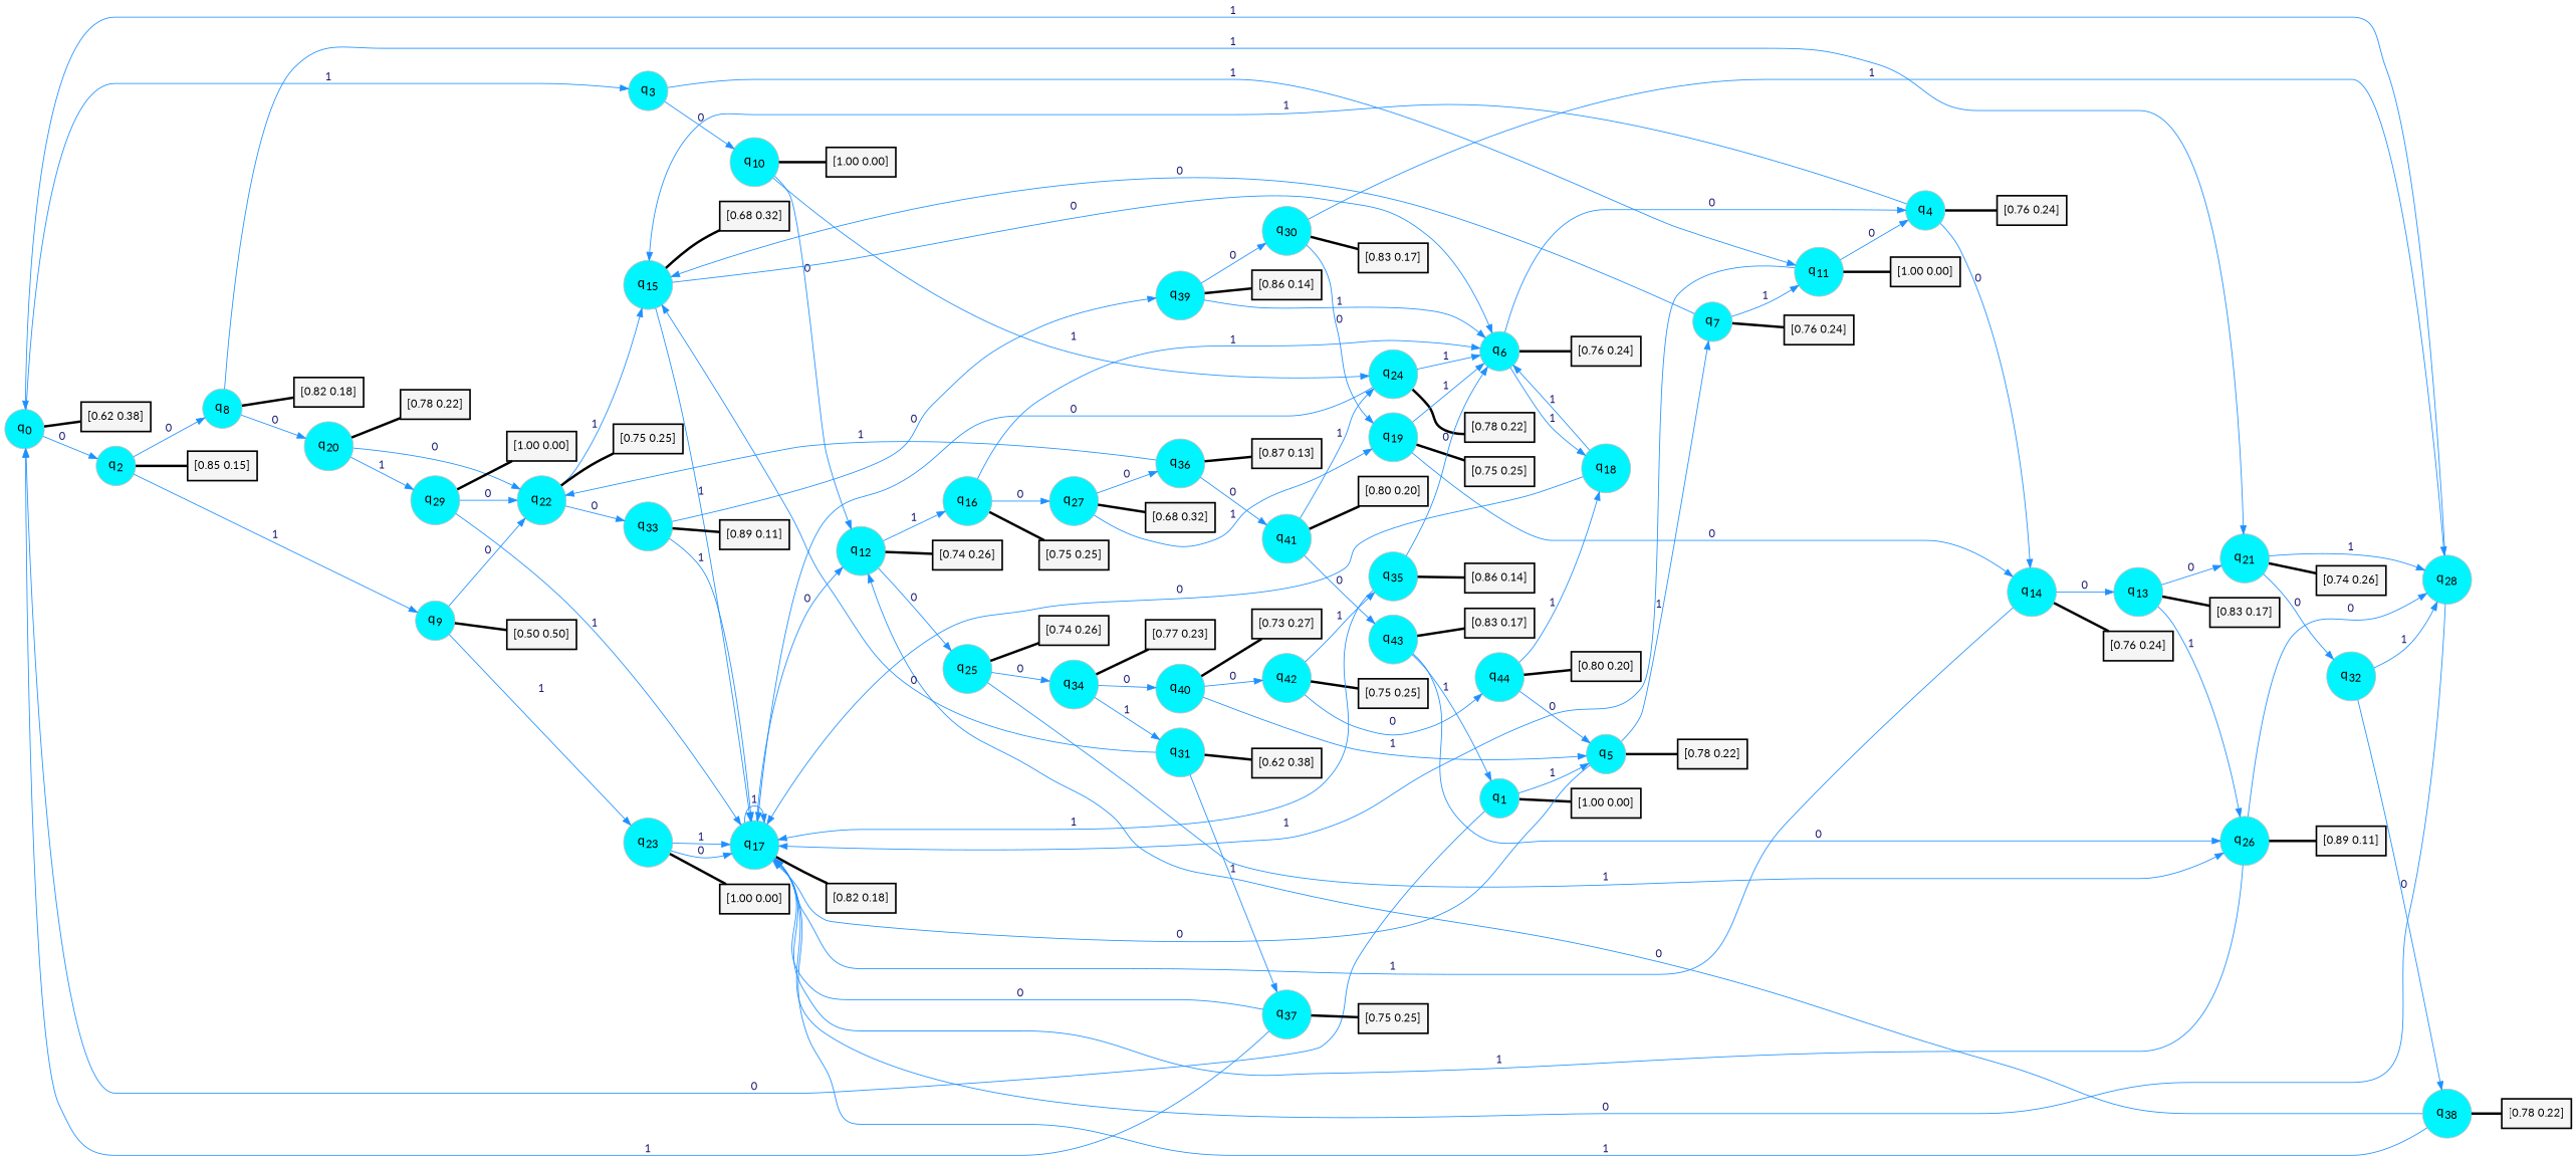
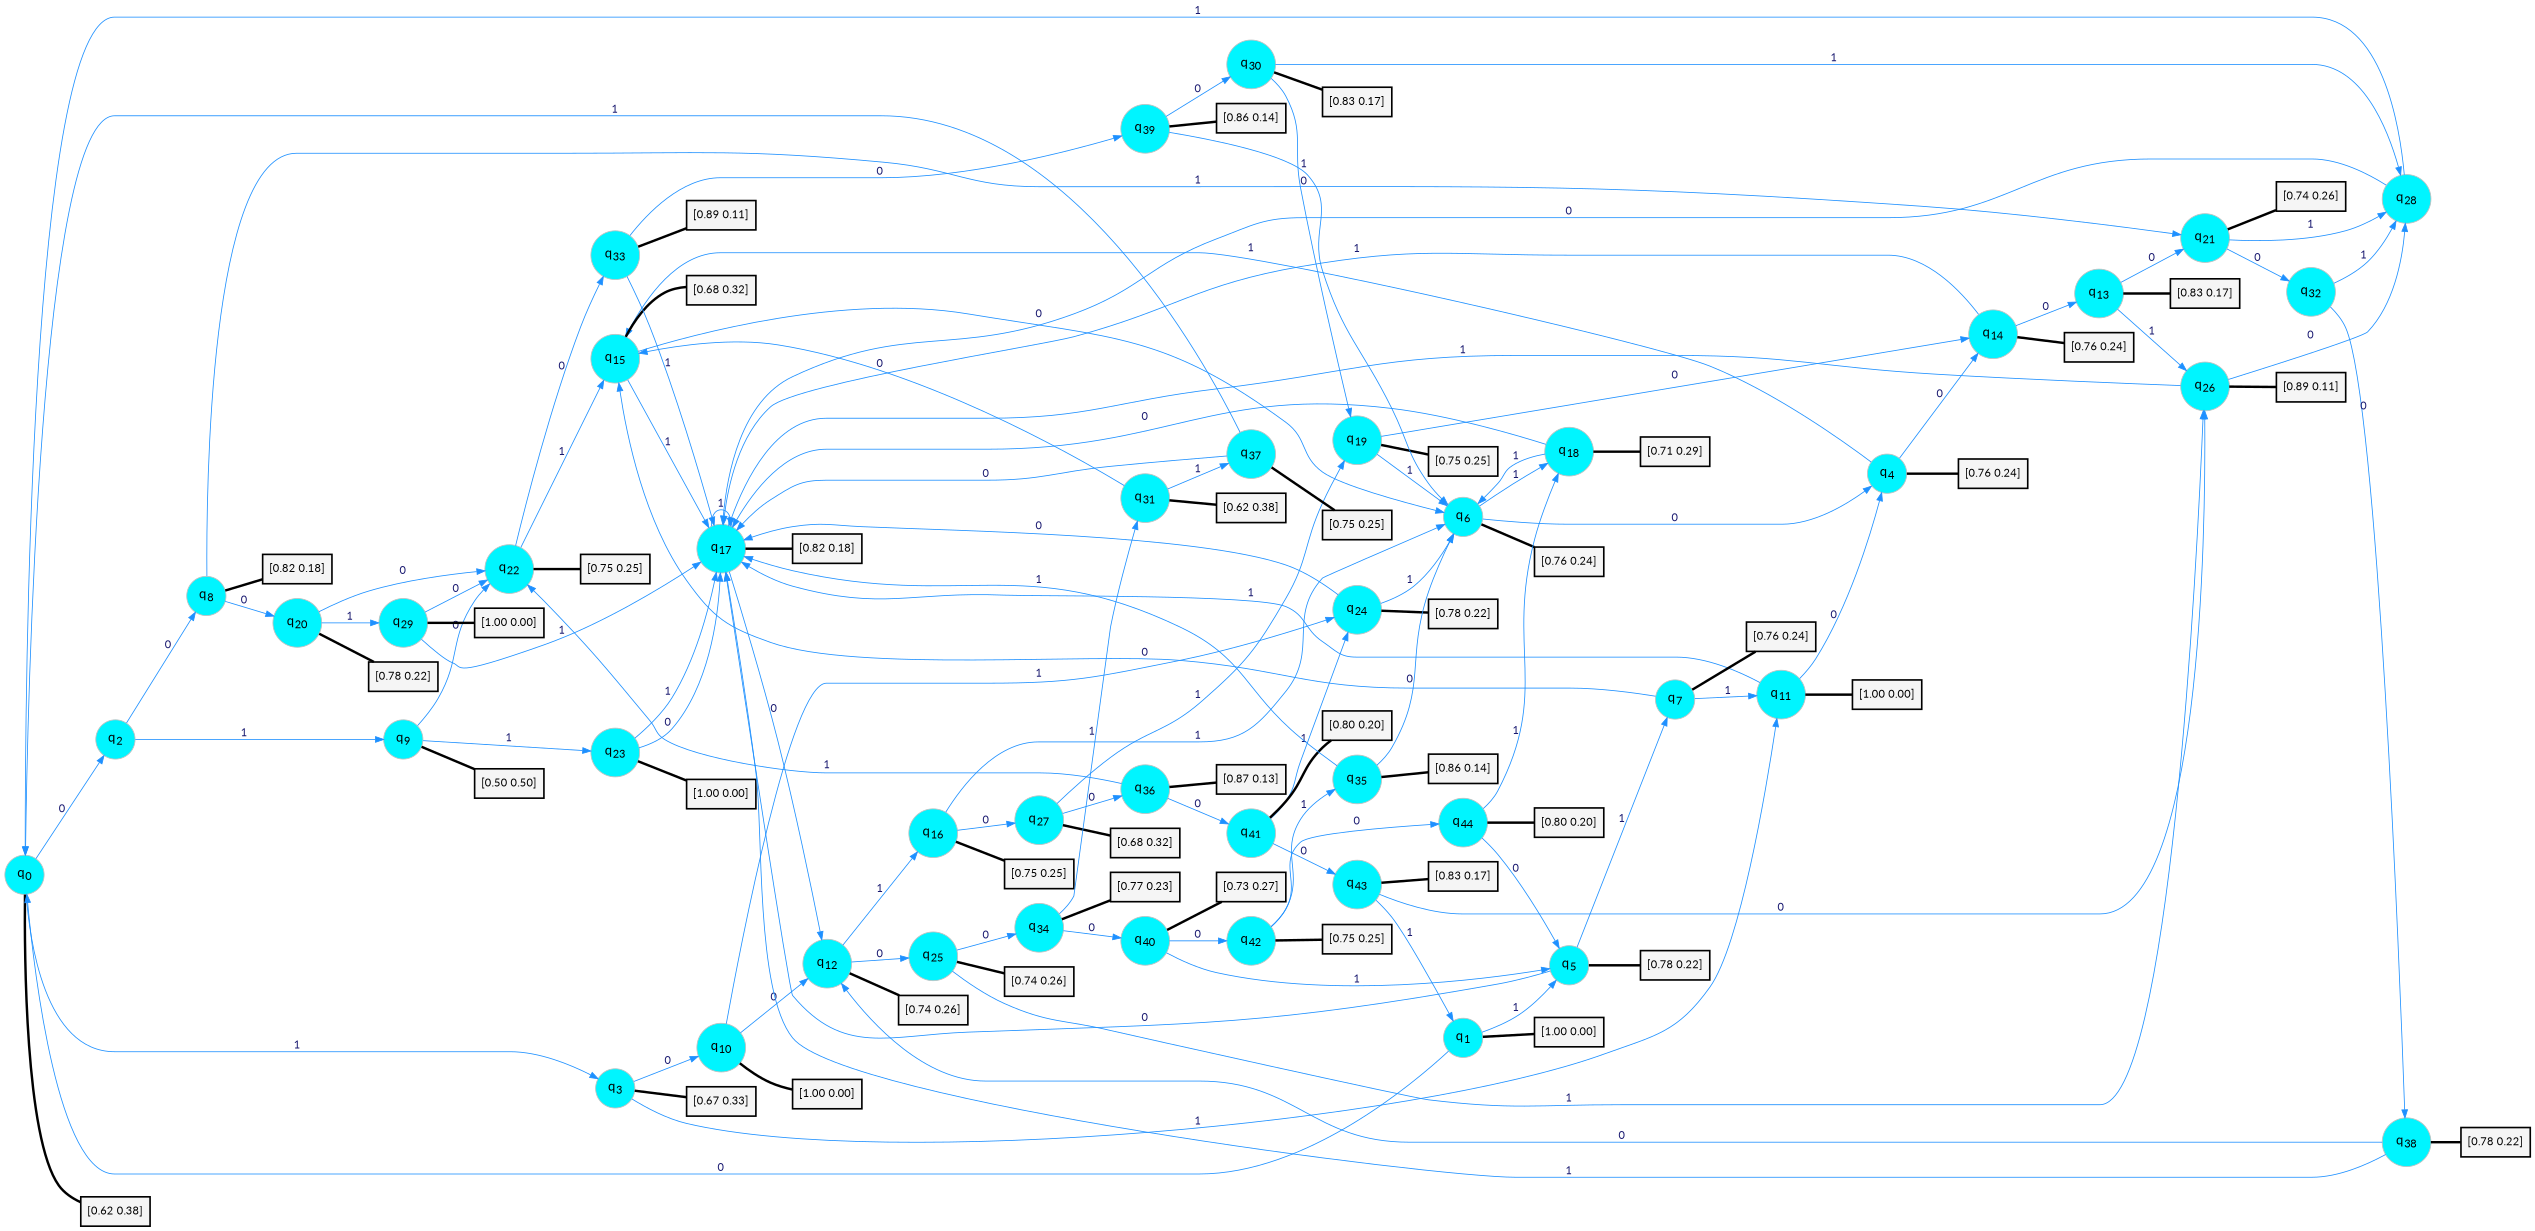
  digraph {
    fontname=Lato
    rankdir=LR
    node [color=gray fillcolor=turquoise1 fontcolor=black fontname=Lato fontsize=16 fontweight=bold shape=circle style=filled]
    edge [arrowsize=1 color=dodgerblue1 fontcolor=midnightblue fontname=Lato fontweight=bold penwidth=1 style=solid weight=20]
    n1 [label=<q<SUB>0</SUB>>]
    n2 [label=<q<SUB>2</SUB>>]
    n3 [label=<q<SUB>3</SUB>>]
    n4 [color=black fillcolor=whitesmoke fontsize=14 label="[0.62 0.38]" penwidth=2 shape=box]
    n5 [label=<q<SUB>8</SUB>>]
    n6 [label=<q<SUB>9</SUB>>]
-   n7 [color=black fillcolor=whitesmoke fontsize=14 label="[0.85 0.15]" penwidth=2 shape=box]
    n8 [label=<q<SUB>10</SUB>>]
    n9 [label=<q<SUB>11</SUB>>]
+   n10 [color=black fillcolor=whitesmoke fontsize=14 label="[0.67 0.33]" penwidth=2 shape=box]
    n11 [label=<q<SUB>1</SUB>>]
    n12 [label=<q<SUB>5</SUB>>]
    n13 [color=black fillcolor=whitesmoke fontsize=14 label="[1.00 0.00]" penwidth=2 shape=box]
    n14 [label=<q<SUB>7</SUB>>]
    n15 [label=<q<SUB>17</SUB>>]
    n16 [color=black fillcolor=whitesmoke fontsize=14 label="[0.78 0.22]" penwidth=2 shape=box]
    n17 [label=<q<SUB>20</SUB>>]
    n18 [label=<q<SUB>21</SUB>>]
    n19 [color=black fillcolor=whitesmoke fontsize=14 label="[0.82 0.18]" penwidth=2 shape=box]
    n20 [label=<q<SUB>22</SUB>>]
    n21 [label=<q<SUB>23</SUB>>]
    n22 [color=black fillcolor=whitesmoke fontsize=14 label="[0.50 0.50]" penwidth=2 shape=box]
    n23 [label=<q<SUB>12</SUB>>]
    n24 [label=<q<SUB>24</SUB>>]
    n25 [color=black fillcolor=whitesmoke fontsize=14 label="[1.00 0.00]" penwidth=2 shape=box]
    n26 [label=<q<SUB>4</SUB>>]
    n27 [color=black fillcolor=whitesmoke fontsize=14 label="[1.00 0.00]" penwidth=2 shape=box]
    n28 [label=<q<SUB>14</SUB>>]
    n29 [label=<q<SUB>15</SUB>>]
    n30 [color=black fillcolor=whitesmoke fontsize=14 label="[0.76 0.24]" penwidth=2 shape=box]
    n31 [label=<q<SUB>13</SUB>>]
    n32 [color=black fillcolor=whitesmoke fontsize=14 label="[0.76 0.24]" penwidth=2 shape=box]
    n33 [label=<q<SUB>6</SUB>>]
    n34 [color=black fillcolor=whitesmoke fontsize=14 label="[0.68 0.32]" penwidth=2 shape=box]
    n35 [color=black fillcolor=whitesmoke fontsize=14 label="[0.76 0.24]" penwidth=2 shape=box]
    n36 [color=black fillcolor=whitesmoke fontsize=14 label="[0.82 0.18]" penwidth=2 shape=box]
    n37 [label=<q<SUB>18</SUB>>]
    n38 [color=black fillcolor=whitesmoke fontsize=14 label="[0.76 0.24]" penwidth=2 shape=box]
+   n39 [color=black fillcolor=whitesmoke fontsize=14 label="[0.71 0.29]" penwidth=2 shape=box]
    n40 [label=<q<SUB>29</SUB>>]
    n41 [color=black fillcolor=whitesmoke fontsize=14 label="[0.78 0.22]" penwidth=2 shape=box]
    n42 [label=<q<SUB>28</SUB>>]
    n43 [label=<q<SUB>32</SUB>>]
    n44 [color=black fillcolor=whitesmoke fontsize=14 label="[0.74 0.26]" penwidth=2 shape=box]
    n45 [label=<q<SUB>33</SUB>>]
    n46 [color=black fillcolor=whitesmoke fontsize=14 label="[0.75 0.25]" penwidth=2 shape=box]
    n47 [color=black fillcolor=whitesmoke fontsize=14 label="[1.00 0.00]" penwidth=2 shape=box]
    n48 [label=<q<SUB>16</SUB>>]
    n49 [label=<q<SUB>25</SUB>>]
    n50 [color=black fillcolor=whitesmoke fontsize=14 label="[0.74 0.26]" penwidth=2 shape=box]
    n51 [color=black fillcolor=whitesmoke fontsize=14 label="[0.78 0.22]" penwidth=2 shape=box]
    n52 [label=<q<SUB>27</SUB>>]
    n53 [color=black fillcolor=whitesmoke fontsize=14 label="[0.75 0.25]" penwidth=2 shape=box]
    n54 [label=<q<SUB>26</SUB>>]
    n55 [label=<q<SUB>34</SUB>>]
    n56 [color=black fillcolor=whitesmoke fontsize=14 label="[0.74 0.26]" penwidth=2 shape=box]
    n57 [color=black fillcolor=whitesmoke fontsize=14 label="[0.83 0.17]" penwidth=2 shape=box]
    n58 [color=black fillcolor=whitesmoke fontsize=14 label="[0.89 0.11]" penwidth=2 shape=box]
    n59 [label=<q<SUB>19</SUB>>]
    n60 [label=<q<SUB>36</SUB>>]
    n61 [color=black fillcolor=whitesmoke fontsize=14 label="[0.68 0.32]" penwidth=2 shape=box]
    n62 [color=black fillcolor=whitesmoke fontsize=14 label="[0.75 0.25]" penwidth=2 shape=box]
    n63 [color=black fillcolor=whitesmoke fontsize=14 label="[1.00 0.00]" penwidth=2 shape=box]
    n64 [label=<q<SUB>38</SUB>>]
    n65 [label=<q<SUB>39</SUB>>]
    n66 [color=black fillcolor=whitesmoke fontsize=14 label="[0.89 0.11]" penwidth=2 shape=box]
    n67 [label=<q<SUB>31</SUB>>]
    n68 [label=<q<SUB>40</SUB>>]
    n69 [color=black fillcolor=whitesmoke fontsize=14 label="[0.77 0.23]" penwidth=2 shape=box]
    n70 [label=<q<SUB>41</SUB>>]
    n71 [color=black fillcolor=whitesmoke fontsize=14 label="[0.87 0.13]" penwidth=2 shape=box]
    n72 [label=<q<SUB>30</SUB>>]
    n73 [color=black fillcolor=whitesmoke fontsize=14 label="[0.83 0.17]" penwidth=2 shape=box]
    n74 [label=<q<SUB>37</SUB>>]
    n75 [color=black fillcolor=whitesmoke fontsize=14 label="[0.62 0.38]" penwidth=2 shape=box]
    n76 [color=black fillcolor=whitesmoke fontsize=14 label="[0.75 0.25]" penwidth=2 shape=box]
    n77 [color=black fillcolor=whitesmoke fontsize=14 label="[0.78 0.22]" penwidth=2 shape=box]
    n78 [color=black fillcolor=whitesmoke fontsize=14 label="[0.86 0.14]" penwidth=2 shape=box]
    n79 [label=<q<SUB>42</SUB>>]
    n80 [color=black fillcolor=whitesmoke fontsize=14 label="[0.73 0.27]" penwidth=2 shape=box]
    n81 [label=<q<SUB>35</SUB>>]
    n82 [color=black fillcolor=whitesmoke fontsize=14 label="[0.86 0.14]" penwidth=2 shape=box]
    n83 [label=<q<SUB>43</SUB>>]
    n84 [color=black fillcolor=whitesmoke fontsize=14 label="[0.80 0.20]" penwidth=2 shape=box]
    n85 [label=<q<SUB>44</SUB>>]
    n86 [color=black fillcolor=whitesmoke fontsize=14 label="[0.75 0.25]" penwidth=2 shape=box]
    n87 [color=black fillcolor=whitesmoke fontsize=14 label="[0.83 0.17]" penwidth=2 shape=box]
    n88 [color=black fillcolor=whitesmoke fontsize=14 label="[0.80 0.20]" penwidth=2 shape=box]
    n1 -> n2 [label=0]
    n1 -> n3 [label=1]
    n1 -> n4 [arrowhead=none color=black penwidth=3]
    n2 -> n5 [label=0]
    n2 -> n6 [label=1]
-   n2 -> n7 [arrowhead=none color=black penwidth=3]
    n3 -> n8 [label=0]
    n3 -> n9 [label=1]
+   n3 -> n10 [arrowhead=none color=black penwidth=3]
    n5 -> n17 [label=0]
    n5 -> n18 [label=1]
    n5 -> n19 [arrowhead=none color=black penwidth=3]
    n6 -> n20 [label=0]
    n6 -> n21 [label=1]
    n6 -> n22 [arrowhead=none color=black penwidth=3]
    n8 -> n23 [label=0]
    n8 -> n24 [label=1]
    n8 -> n25 [arrowhead=none color=black penwidth=3]
    n9 -> n15 [label=1]
    n9 -> n26 [label=0]
    n9 -> n27 [arrowhead=none color=black penwidth=3]
    n11 -> n1 [label=0]
    n11 -> n12 [label=1]
    n11 -> n13 [arrowhead=none color=black penwidth=3]
    n12 -> n14 [label=1]
    n12 -> n15 [label=0]
    n12 -> n16 [arrowhead=none color=black penwidth=3]
    n14 -> n9 [label=1]
    n14 -> n29 [label=0]
    n14 -> n35 [arrowhead=none color=black penwidth=3]
    n15 -> n15 [label=1]
    n15 -> n23 [label=0]
    n15 -> n36 [arrowhead=none color=black penwidth=3]
    n17 -> n20 [label=0]
    n17 -> n40 [label=1]
    n17 -> n41 [arrowhead=none color=black penwidth=3]
    n18 -> n42 [label=1]
    n18 -> n43 [label=0]
    n18 -> n44 [arrowhead=none color=black penwidth=3]
    n20 -> n29 [label=1]
    n20 -> n45 [label=0]
    n20 -> n46 [arrowhead=none color=black penwidth=3]
    n21 -> n15 [label=0]
    n21 -> n15 [label=1]
    n21 -> n47 [arrowhead=none color=black penwidth=3]
    n23 -> n48 [label=1]
    n23 -> n49 [label=0]
    n23 -> n50 [arrowhead=none color=black penwidth=3]
    n24 -> n15 [label=0]
    n24 -> n33 [label=1]
    n24 -> n51 [arrowhead=none color=black penwidth=3]
    n26 -> n28 [label=0]
    n26 -> n29 [label=1]
    n26 -> n30 [arrowhead=none color=black penwidth=3]
    n28 -> n15 [label=1]
    n28 -> n31 [label=0]
    n28 -> n32 [arrowhead=none color=black penwidth=3]
    n29 -> n15 [label=1]
    n29 -> n33 [label=0]
    n29 -> n34 [arrowhead=none color=black penwidth=3]
    n31 -> n18 [label=0]
    n31 -> n54 [label=1]
    n31 -> n57 [arrowhead=none color=black penwidth=3]
    n33 -> n26 [label=0]
    n33 -> n37 [label=1]
    n33 -> n38 [arrowhead=none color=black penwidth=3]
    n37 -> n15 [label=0]
    n37 -> n33 [label=1]
+   n37 -> n39 [arrowhead=none color=black penwidth=3]
    n40 -> n15 [label=1]
    n40 -> n20 [label=0]
    n40 -> n63 [arrowhead=none color=black penwidth=3]
    n42 -> n1 [label=1]
    n42 -> n15 [label=0]
    n43 -> n42 [label=1]
    n43 -> n64 [label=0]
    n45 -> n15 [label=1]
    n45 -> n65 [label=0]
    n45 -> n66 [arrowhead=none color=black penwidth=3]
    n48 -> n33 [label=1]
    n48 -> n52 [label=0]
    n48 -> n53 [arrowhead=none color=black penwidth=3]
    n49 -> n54 [label=1]
    n49 -> n55 [label=0]
    n49 -> n56 [arrowhead=none color=black penwidth=3]
    n52 -> n59 [label=1]
    n52 -> n60 [label=0]
    n52 -> n61 [arrowhead=none color=black penwidth=3]
    n54 -> n15 [label=1]
    n54 -> n42 [label=0]
    n54 -> n58 [arrowhead=none color=black penwidth=3]
    n55 -> n67 [label=1]
    n55 -> n68 [label=0]
    n55 -> n69 [arrowhead=none color=black penwidth=3]
    n59 -> n28 [label=0]
    n59 -> n33 [label=1]
    n59 -> n62 [arrowhead=none color=black penwidth=3]
    n60 -> n20 [label=1]
    n60 -> n70 [label=0]
    n60 -> n71 [arrowhead=none color=black penwidth=3]
    n64 -> n15 [label=1]
    n64 -> n23 [label=0]
    n64 -> n77 [arrowhead=none color=black penwidth=3]
    n65 -> n33 [label=1]
    n65 -> n72 [label=0]
    n65 -> n78 [arrowhead=none color=black penwidth=3]
    n67 -> n29 [label=0]
    n67 -> n74 [label=1]
    n67 -> n75 [arrowhead=none color=black penwidth=3]
    n68 -> n12 [label=1]
    n68 -> n79 [label=0]
    n68 -> n80 [arrowhead=none color=black penwidth=3]
    n70 -> n24 [label=1]
    n70 -> n83 [label=0]
    n70 -> n84 [arrowhead=none color=black penwidth=3]
    n72 -> n42 [label=1]
    n72 -> n59 [label=0]
    n72 -> n73 [arrowhead=none color=black penwidth=3]
    n74 -> n1 [label=1]
    n74 -> n15 [label=0]
    n74 -> n76 [arrowhead=none color=black penwidth=3]
    n79 -> n81 [label=1]
    n79 -> n85 [label=0]
    n79 -> n86 [arrowhead=none color=black penwidth=3]
    n81 -> n15 [label=1]
    n81 -> n33 [label=0]
    n81 -> n82 [arrowhead=none color=black penwidth=3]
    n83 -> n11 [label=1]
    n83 -> n54 [label=0]
    n83 -> n87 [arrowhead=none color=black penwidth=3]
    n85 -> n12 [label=0]
    n85 -> n37 [label=1]
    n85 -> n88 [arrowhead=none color=black penwidth=3]
  }
